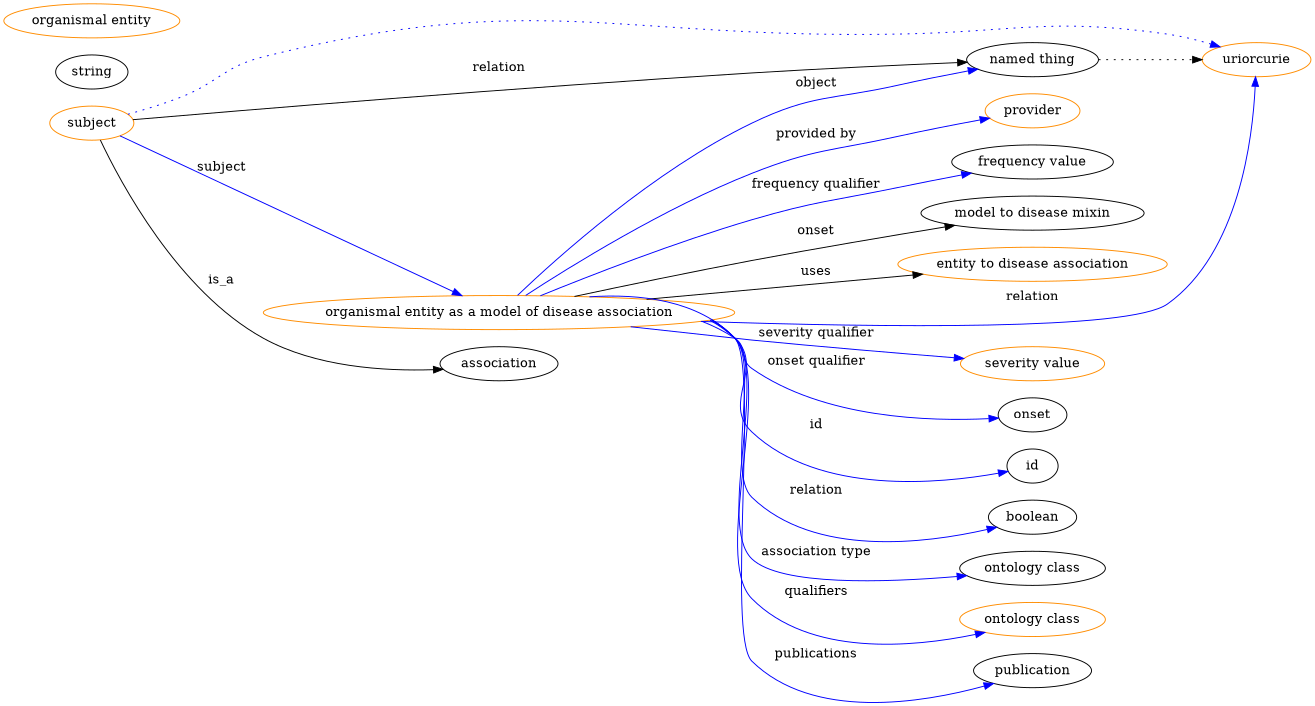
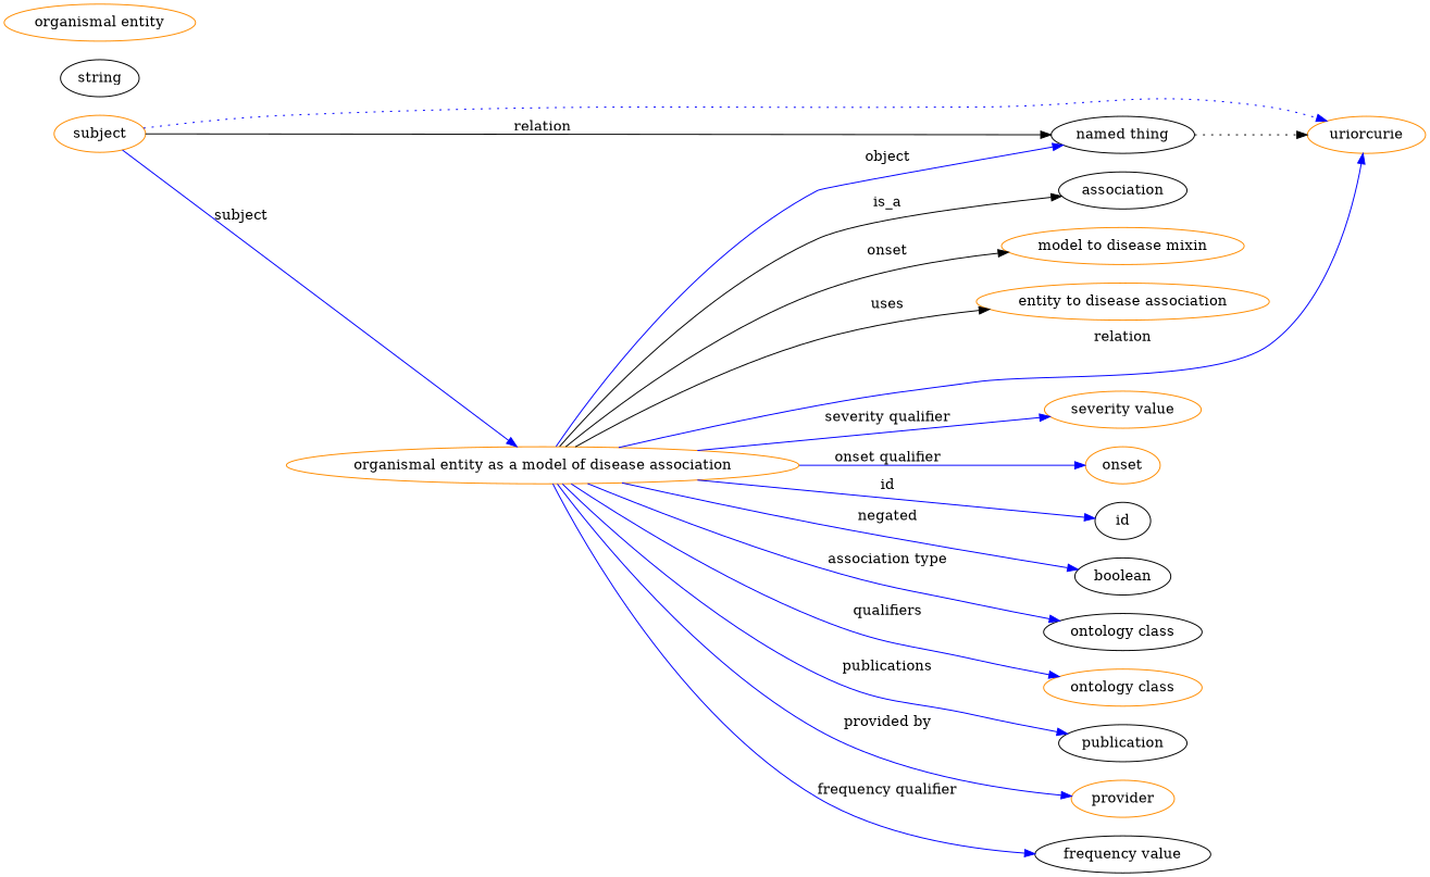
  digraph {
    fontname="DejaVu Serif"
    rankdir=LR
    node [color=darkorange fontname="DejaVu Serif"]
    edge [fontname="DejaVu Serif" color=blue style=solid]
    n1 [height=0.5 label="organismal entity as a model of disease association" width=5.344]
    association [color=black height=0.5 width=1.3902]
-   "model to disease mixin" [color=black height=0.5 width=2.5998]
+   "model to disease mixin" [height=0.5 width=2.5998]
    "entity to disease association" [height=0.5 width=3.0331]
    n5 [height=0.5 label=uriorcurie width=1.2638]
    n6 [color=black height=0.5 label="named thing" width=1.5346]
    id [color=black height=0.5 width=0.75]
    n8 [color=black height=0.5 label=boolean width=1.0652]
    n9 [color=black height=0.5 label="ontology class" width=1.7151]
    n10 [height=0.5 label="ontology class" width=1.7151]
    n11 [color=black height=0.5 label=publication width=1.3902]
    n12 [height=0.5 label=provider width=1.1193]
    n13 [color=black height=0.5 label="frequency value" width=1.8776]
    n14 [height=0.5 label="severity value" width=1.661]
-   n15 [color=black height=0.5 label=onset width=0.81243]
+   n15 [height=0.5 label=onset width=0.81243]
    subject [height=0.5 width=0.99297]
    n17 [color=black height=0.5 label=string width=0.84854]
    n18 [height=0.5 label="organismal entity" width=2.022]
-   subject -> association [label=is_a color="" style=""]
+   n1 -> association [label=is_a color="" style=""]
    n1 -> "model to disease mixin" [label=onset color="" style=""]
    n1 -> "entity to disease association" [label=uses color="" style=""]
    n1 -> n5 [label=relation]
    n1 -> n6 [label=object]
    n1 -> id [label=id]
-   n1 -> n8 [label=relation]
+   n1 -> n8 [label=negated]
    n1 -> n9 [label="association type"]
    n1 -> n10 [label=qualifiers]
    n1 -> n11 [label=publications]
    n1 -> n12 [label="provided by"]
    n1 -> n13 [label="frequency qualifier"]
    n1 -> n14 [label="severity qualifier"]
    n1 -> n15 [label="onset qualifier"]
    n6 -> n5 [style=dotted color=""]
    subject -> n1 [label=subject]
    subject -> n5 [style=dotted]
    subject -> n6 [label=relation color="" style=""]
  }
